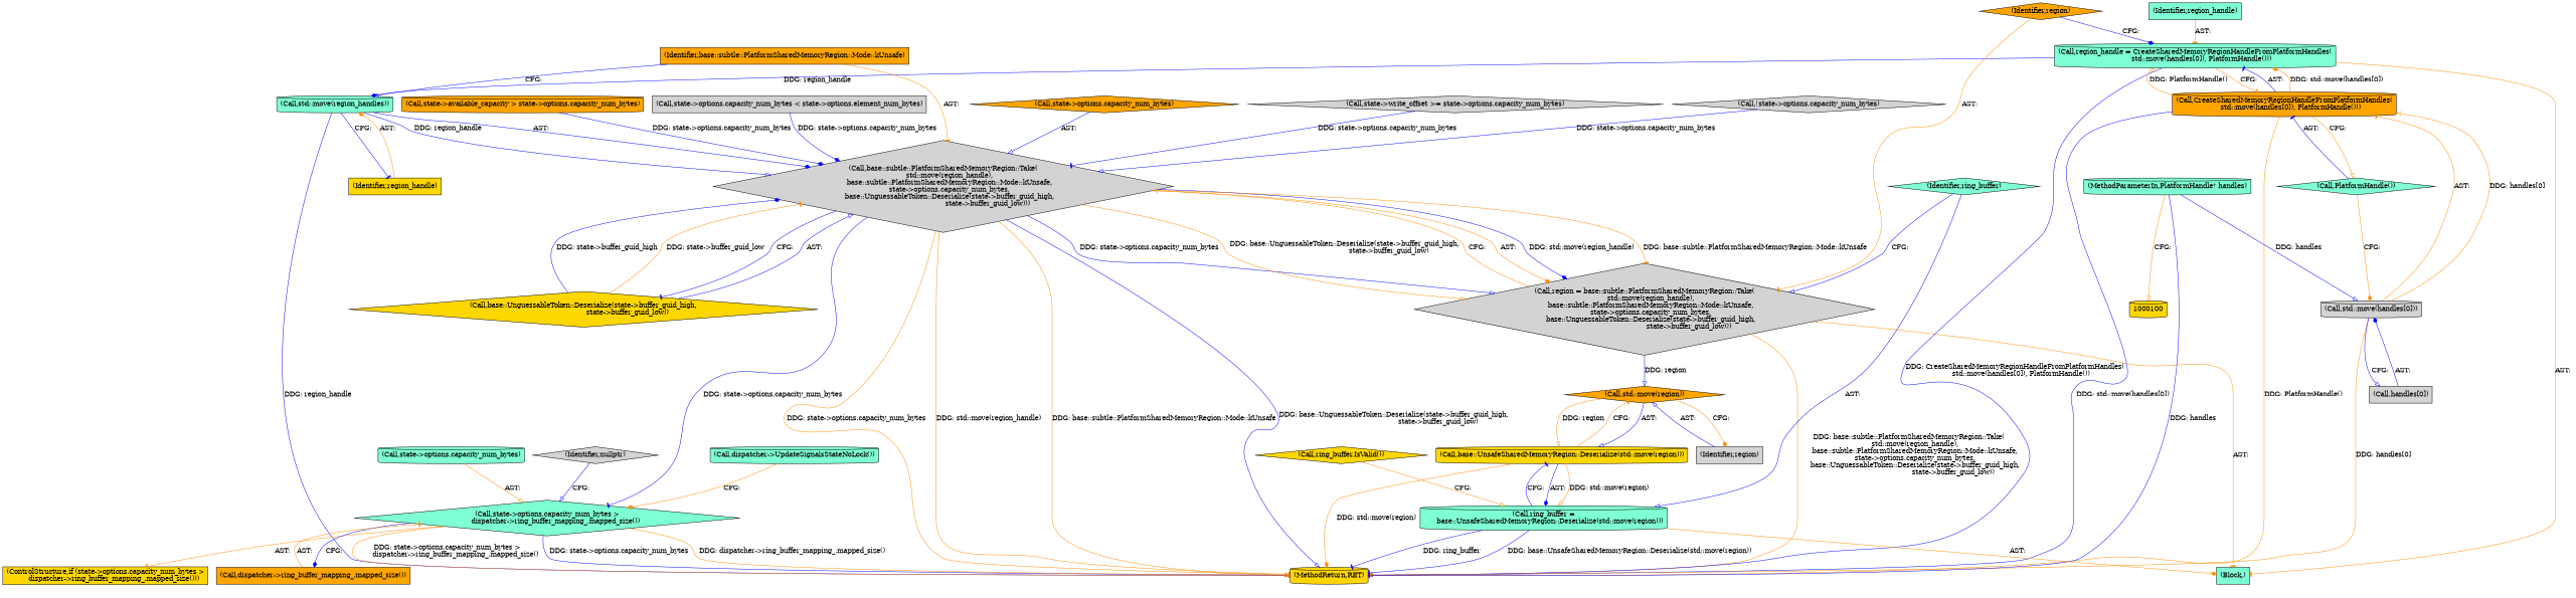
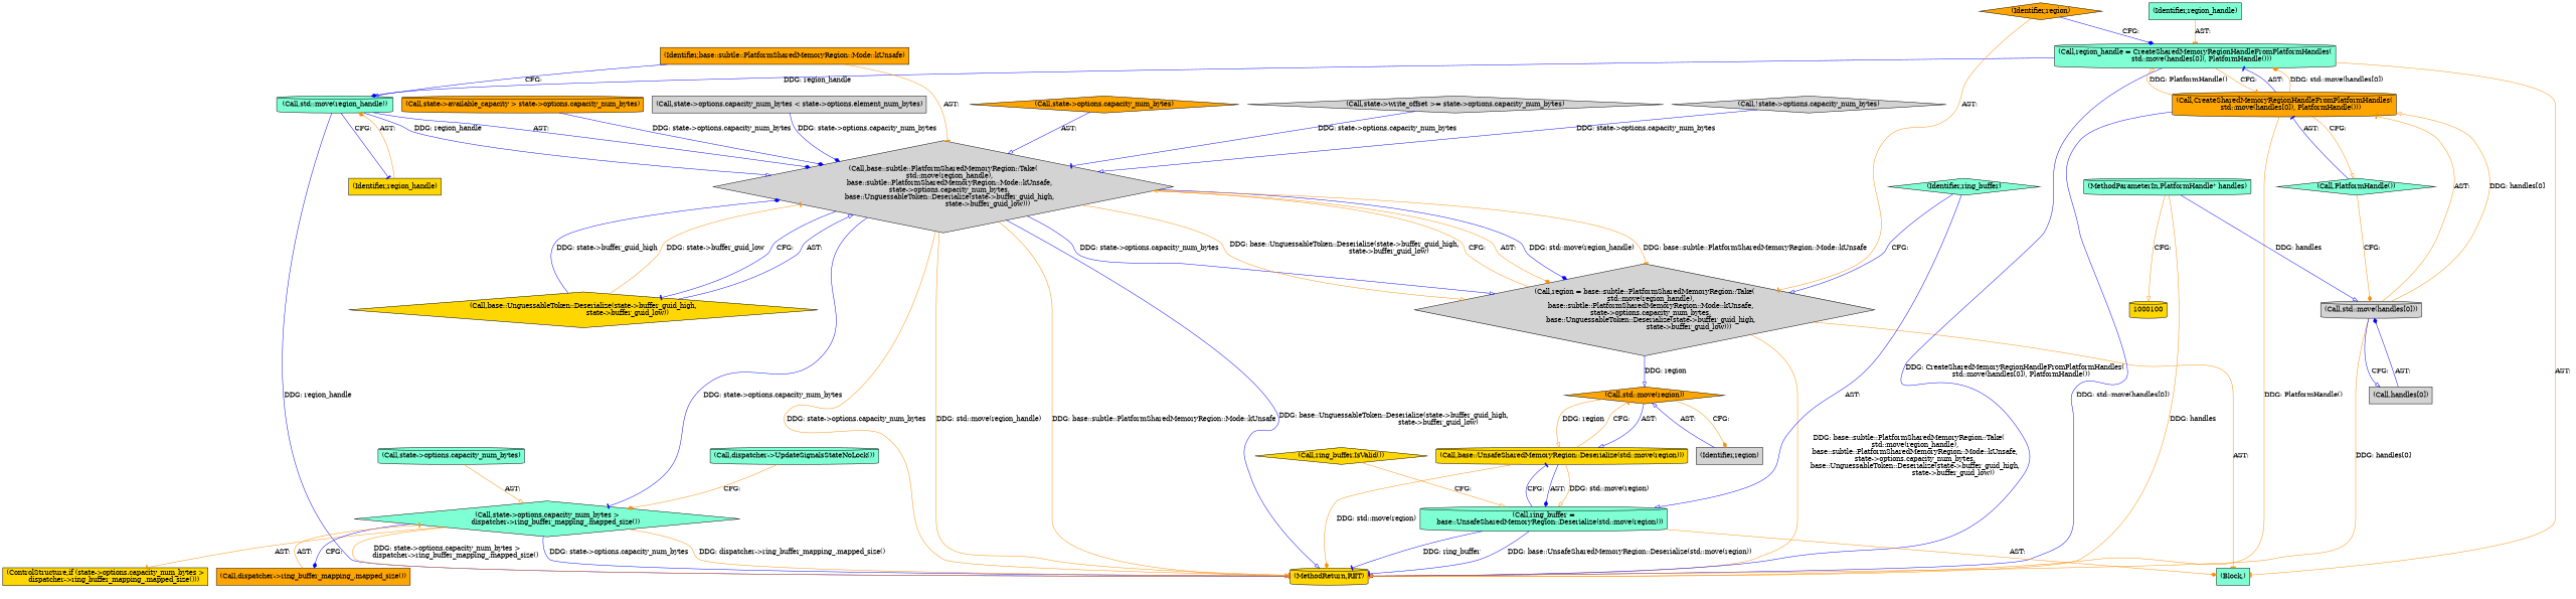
  digraph {
    node [fillcolor=aquamarine shape=diamond style=filled]
    edge [arrowhead=onormal color=darkorange]
-   n1 [label="(Call,std::move(region_handles))" shape=cylinder]
+   n1 [label="(Call,std::move(region_handle))" shape=cylinder]
    n2 [fillcolor=lightgrey label="(Call,base::subtle::PlatformSharedMemoryRegion::Take(\n      std::move(region_handle),\n      base::subtle::PlatformSharedMemoryRegion::Mode::kUnsafe,\n      state->options.capacity_num_bytes,\n      base::UnguessableToken::Deserialize(state->buffer_guid_high,\n                                          state->buffer_guid_low)))"]
    n3 [fillcolor=gold label="(MethodReturn,RET)" shape=cylinder]
    n4 [fillcolor=gold label="(Identifier,region_handle)" shape=box]
    n5 [fillcolor=lightgrey label="(Call,region = base::subtle::PlatformSharedMemoryRegion::Take(\n      std::move(region_handle),\n      base::subtle::PlatformSharedMemoryRegion::Mode::kUnsafe,\n      state->options.capacity_num_bytes,\n      base::UnguessableToken::Deserialize(state->buffer_guid_high,\n                                          state->buffer_guid_low)))"]
    n6 [label="(Call,state->options.capacity_num_bytes >\n        dispatcher->ring_buffer_mapping_.mapped_size())"]
    n7 [fillcolor=gold label="(Call,base::UnguessableToken::Deserialize(state->buffer_guid_high,\n                                          state->buffer_guid_low))"]
    n8 [label="(Call,region_handle = CreateSharedMemoryRegionHandleFromPlatformHandles(\n      std::move(handles[0]), PlatformHandle()))" shape=cylinder]
    n9 [fillcolor=orange label="(Call,CreateSharedMemoryRegionHandleFromPlatformHandles(\n      std::move(handles[0]), PlatformHandle()))" shape=cylinder]
    n10 [label="(Block,)" shape=box]
    n11 [label="(Call,PlatformHandle())"]
    n12 [fillcolor=lightgrey label="(Call,std::move(handles[0]))" shape=cylinder]
    n13 [fillcolor=lightgrey label="(Call,handles[0])" shape=box]
    n14 [label="(MethodParameterIn,PlatformHandle* handles)" shape=cylinder]
    1000100 [fillcolor=gold shape=cylinder]
    n16 [fillcolor=orange label="(Call,std::move(region))"]
    n17 [fillcolor=gold label="(ControlStructure,if (state->options.capacity_num_bytes >\n        dispatcher->ring_buffer_mapping_.mapped_size()))" shape=box]
    n18 [fillcolor=orange label="(Call,dispatcher->ring_buffer_mapping_.mapped_size())" shape=box]
    n19 [fillcolor=gold label="(Call,base::UnsafeSharedMemoryRegion::Deserialize(std::move(region)))" shape=cylinder]
    n20 [fillcolor=lightgrey label="(Identifier,region)" shape=box]
    n21 [label="(Call,ring_buffer =\n      base::UnsafeSharedMemoryRegion::Deserialize(std::move(region)))" shape=cylinder]
    n22 [fillcolor=orange label="(Call,state->options.capacity_num_bytes)"]
    n23 [fillcolor=lightgrey label="(Call,state->write_offset >= state->options.capacity_num_bytes)"]
    n24 [fillcolor=lightgrey label="(Call,!state->options.capacity_num_bytes)"]
    n25 [fillcolor=orange label="(Call,state->available_capacity > state->options.capacity_num_bytes)" shape=cylinder]
    n26 [fillcolor=orange label="(Identifier,base::subtle::PlatformSharedMemoryRegion::Mode::kUnsafe)" shape=box]
    n27 [label="(Call,state->options.capacity_num_bytes)" shape=cylinder]
    n28 [fillcolor=orange label="(Identifier,region)"]
-   n29 [fillcolor=lightgrey label="(Identifier,nullptr)"]
    n30 [fillcolor=gold label="(Call,ring_buffer.IsValid())"]
    n31 [label="(Identifier,ring_buffer)"]
    n32 [label="(Call,dispatcher->UpdateSignalsStateNoLock())" shape=cylinder]
    n33 [label="(Identifier,region_handle)" shape=box]
    n34 [fillcolor=lightgrey label="(Call,state->options.capacity_num_bytes < state->options.element_num_bytes)" shape=box]
    n1 -> n2 [arrowhead=diamond color=blue label="AST: "]
    n1 -> n2 [color=blue label="DDG: region_handle"]
    n1 -> n3 [color=blue label="DDG: region_handle"]
    n1 -> n4 [arrowhead=tee color=blue label="CFG: "]
    n2 -> n3 [label="DDG: std::move(region_handle)"]
    n2 -> n3 [label="DDG: base::subtle::PlatformSharedMemoryRegion::Mode::kUnsafe"]
    n2 -> n3 [color=blue label="DDG: base::UnguessableToken::Deserialize(state->buffer_guid_high,\n                                          state->buffer_guid_low)"]
    n2 -> n3 [arrowhead=tee label="DDG: state->options.capacity_num_bytes"]
    n2 -> n5 [arrowhead=diamond label="AST: "]
    n2 -> n5 [arrowhead=diamond color=blue label="DDG: std::move(region_handle)"]
    n2 -> n5 [arrowhead=tee label="DDG: base::subtle::PlatformSharedMemoryRegion::Mode::kUnsafe"]
    n2 -> n5 [color=blue label="DDG: state->options.capacity_num_bytes"]
    n2 -> n5 [label="DDG: base::UnguessableToken::Deserialize(state->buffer_guid_high,\n                                          state->buffer_guid_low)"]
    n2 -> n6 [arrowhead=tee color=blue label="DDG: state->options.capacity_num_bytes"]
    n2 -> n7 [arrowhead=tee color=blue label="CFG: "]
    n4 -> n1 [arrowhead=diamond label="AST: "]
    n5 -> n2 [label="CFG: "]
    n5 -> n3 [arrowhead=tee label="DDG: base::subtle::PlatformSharedMemoryRegion::Take(\n      std::move(region_handle),\n      base::subtle::PlatformSharedMemoryRegion::Mode::kUnsafe,\n      state->options.capacity_num_bytes,\n      base::UnguessableToken::Deserialize(state->buffer_guid_high,\n                                          state->buffer_guid_low))"]
    n5 -> n10 [arrowhead=tee label="AST: "]
    n5 -> n16 [color=blue label="DDG: region"]
    n6 -> n3 [label="DDG: state->options.capacity_num_bytes >\n        dispatcher->ring_buffer_mapping_.mapped_size()"]
    n6 -> n3 [arrowhead=tee color=blue label="DDG: state->options.capacity_num_bytes"]
    n6 -> n3 [arrowhead=tee label="DDG: dispatcher->ring_buffer_mapping_.mapped_size()"]
    n6 -> n17 [arrowhead=tee label="AST: "]
    n6 -> n18 [arrowhead=diamond color=blue label="CFG: "]
    n7 -> n2 [color=blue label="AST: "]
    n7 -> n2 [arrowhead=diamond color=blue label="DDG: state->buffer_guid_high"]
    n7 -> n2 [arrowhead=tee label="DDG: state->buffer_guid_low"]
    n8 -> n1 [arrowhead=diamond color=blue label="DDG: region_handle"]
    n8 -> n3 [color=blue label="DDG: CreateSharedMemoryRegionHandleFromPlatformHandles(\n      std::move(handles[0]), PlatformHandle())"]
    n8 -> n9 [arrowhead=tee label="CFG: "]
    n8 -> n10 [arrowhead=tee label="AST: "]
    n9 -> n3 [arrowhead=diamond color=blue label="DDG: std::move(handles[0])"]
    n9 -> n3 [arrowhead=tee label="DDG: PlatformHandle()"]
    n9 -> n8 [arrowhead=tee color=blue label="AST: "]
    n9 -> n8 [arrowhead=diamond label="DDG: std::move(handles[0])"]
    n9 -> n8 [label="DDG: PlatformHandle()"]
    n9 -> n11 [label="CFG: "]
    n11 -> n9 [arrowhead=tee color=blue label="AST: "]
    n11 -> n12 [arrowhead=diamond label="CFG: "]
    n12 -> n3 [arrowhead=diamond label="DDG: handles[0]"]
    n12 -> n9 [arrowhead=tee label="AST: "]
    n12 -> n9 [label="DDG: handles[0]"]
    n12 -> n13 [color=blue label="CFG: "]
    n13 -> n12 [arrowhead=diamond color=blue label="AST: "]
-   n14 -> n3 [arrowhead=tee color=blue label="DDG: handles"]
+   n14 -> n3 [arrowhead=tee label="DDG: handles"]
    n14 -> n12 [color=blue label="DDG: handles"]
    n14 -> 1000100 [label="CFG: "]
    n16 -> n19 [color=blue label="AST: "]
    n16 -> n19 [label="DDG: region"]
    n16 -> n20 [arrowhead=diamond label="CFG: "]
    n18 -> n6 [arrowhead=tee label="AST: "]
    n19 -> n3 [arrowhead=diamond label="DDG: std::move(region)"]
    n19 -> n16 [arrowhead=tee label="CFG: "]
    n19 -> n21 [arrowhead=diamond color=blue label="AST: "]
    n19 -> n21 [label="DDG: std::move(region)"]
    n20 -> n16 [color=blue label="AST: "]
    n21 -> n3 [arrowhead=tee color=blue label="DDG: ring_buffer"]
    n21 -> n3 [arrowhead=tee color=blue label="DDG: base::UnsafeSharedMemoryRegion::Deserialize(std::move(region))"]
    n21 -> n10 [arrowhead=diamond label="AST: "]
    n21 -> n19 [arrowhead=tee color=blue label="CFG: "]
    n22 -> n2 [color=blue label="AST: "]
    n23 -> n2 [arrowhead=tee color=blue label="DDG: state->options.capacity_num_bytes"]
    n24 -> n2 [color=blue label="DDG: state->options.capacity_num_bytes"]
    n25 -> n2 [arrowhead=diamond color=blue label="DDG: state->options.capacity_num_bytes"]
    n26 -> n1 [color=blue label="CFG: "]
    n26 -> n2 [arrowhead=tee label="AST: "]
    n27 -> n6 [label="AST: "]
    n28 -> n5 [arrowhead=tee label="AST: "]
    n28 -> n8 [arrowhead=diamond color=blue label="CFG: "]
-   n29 -> n6 [color=blue label="CFG: "]
    n30 -> n21 [label="CFG: "]
    n31 -> n5 [color=blue label="CFG: "]
    n31 -> n21 [color=blue label="AST: "]
    n32 -> n6 [arrowhead=diamond label="CFG: "]
    n33 -> n8 [arrowhead=tee label="AST: "]
    n34 -> n2 [arrowhead=diamond color=blue label="DDG: state->options.capacity_num_bytes"]
  }
